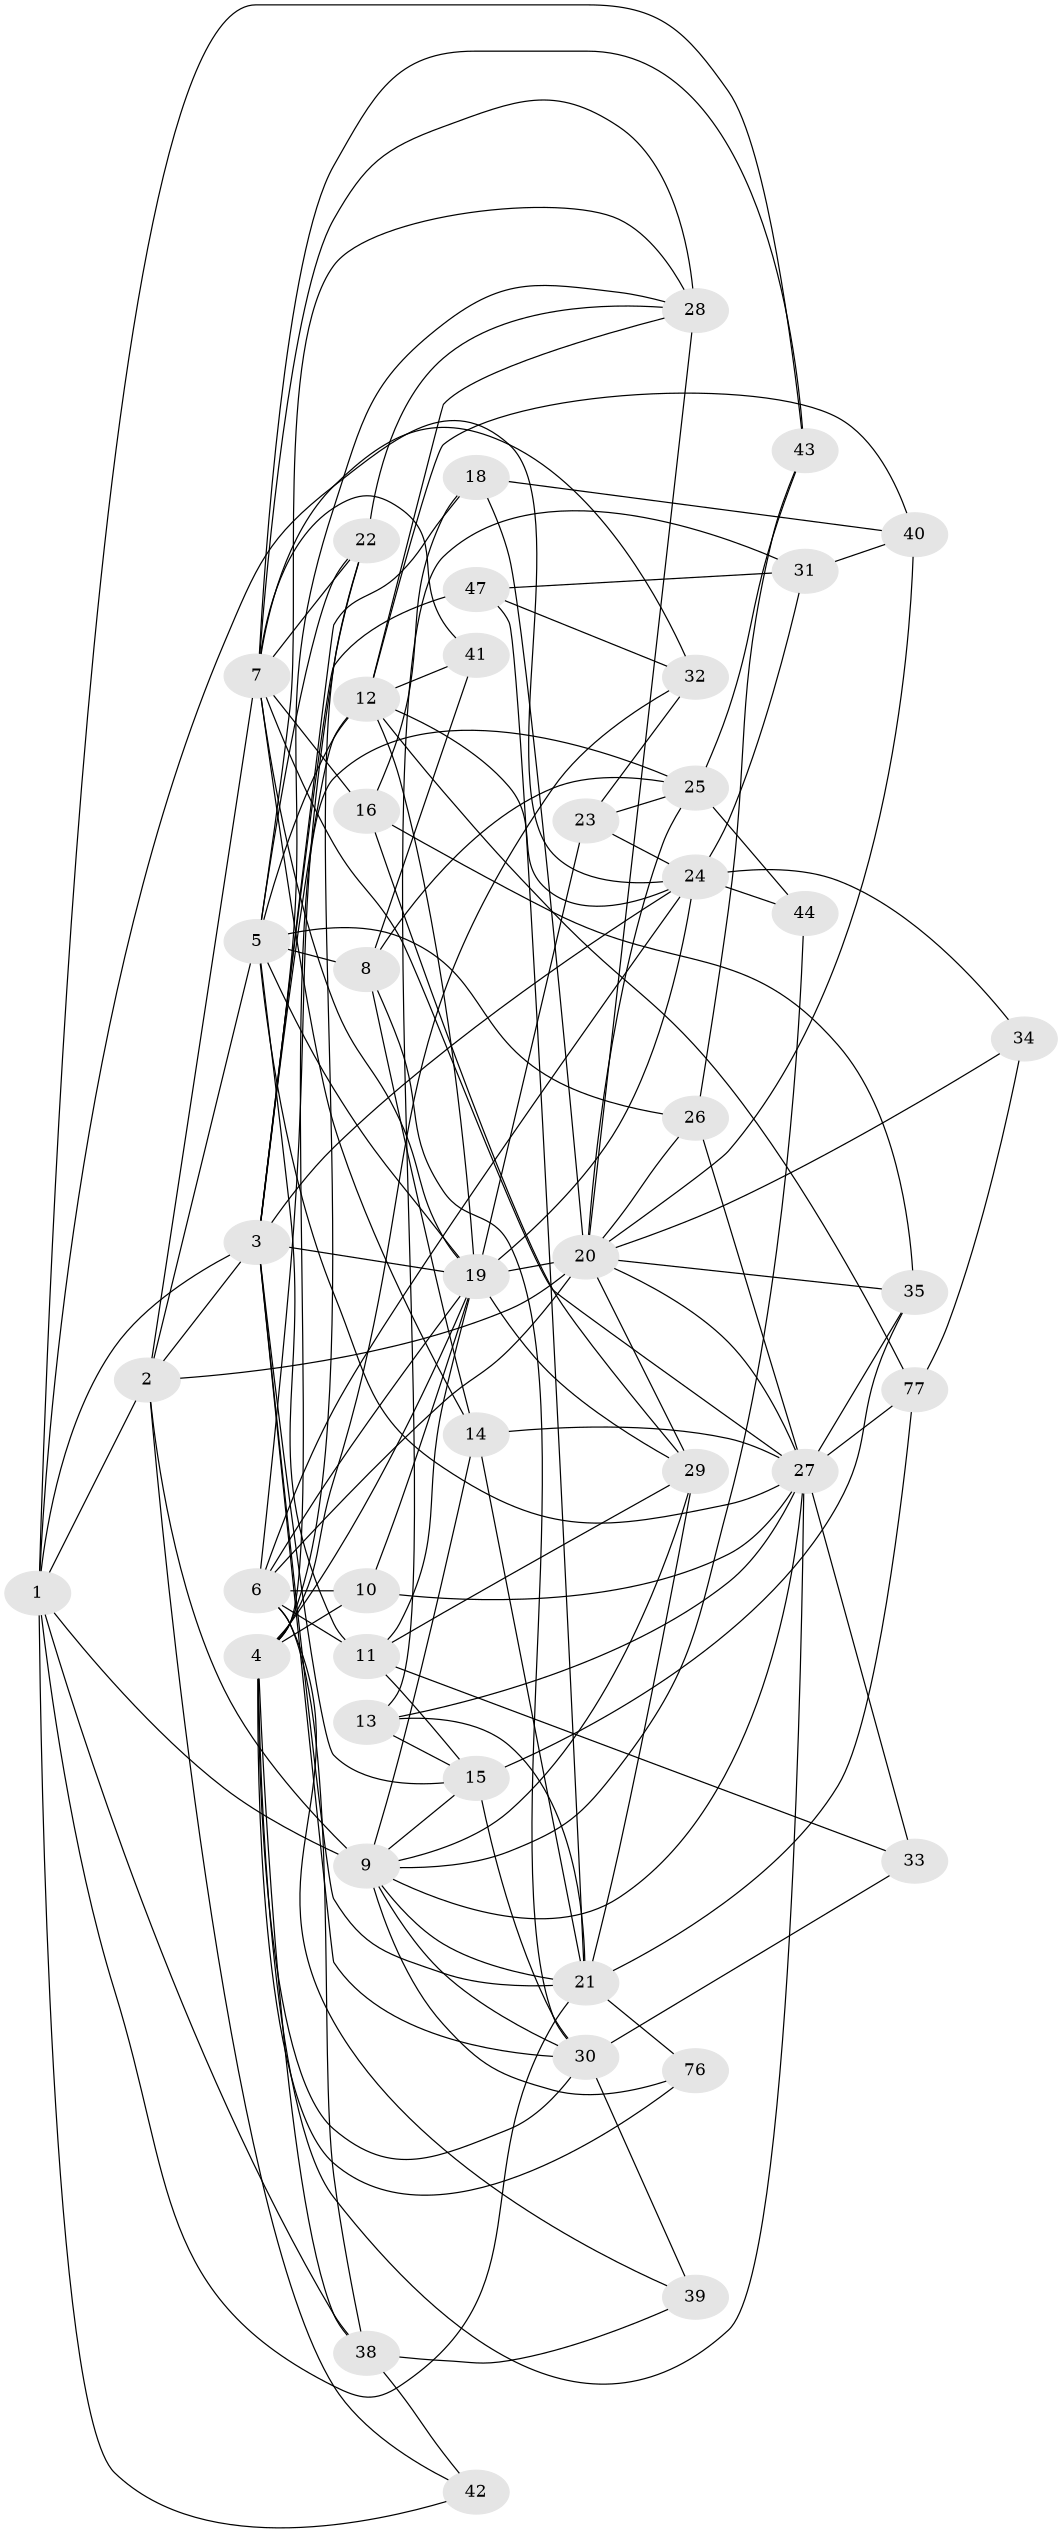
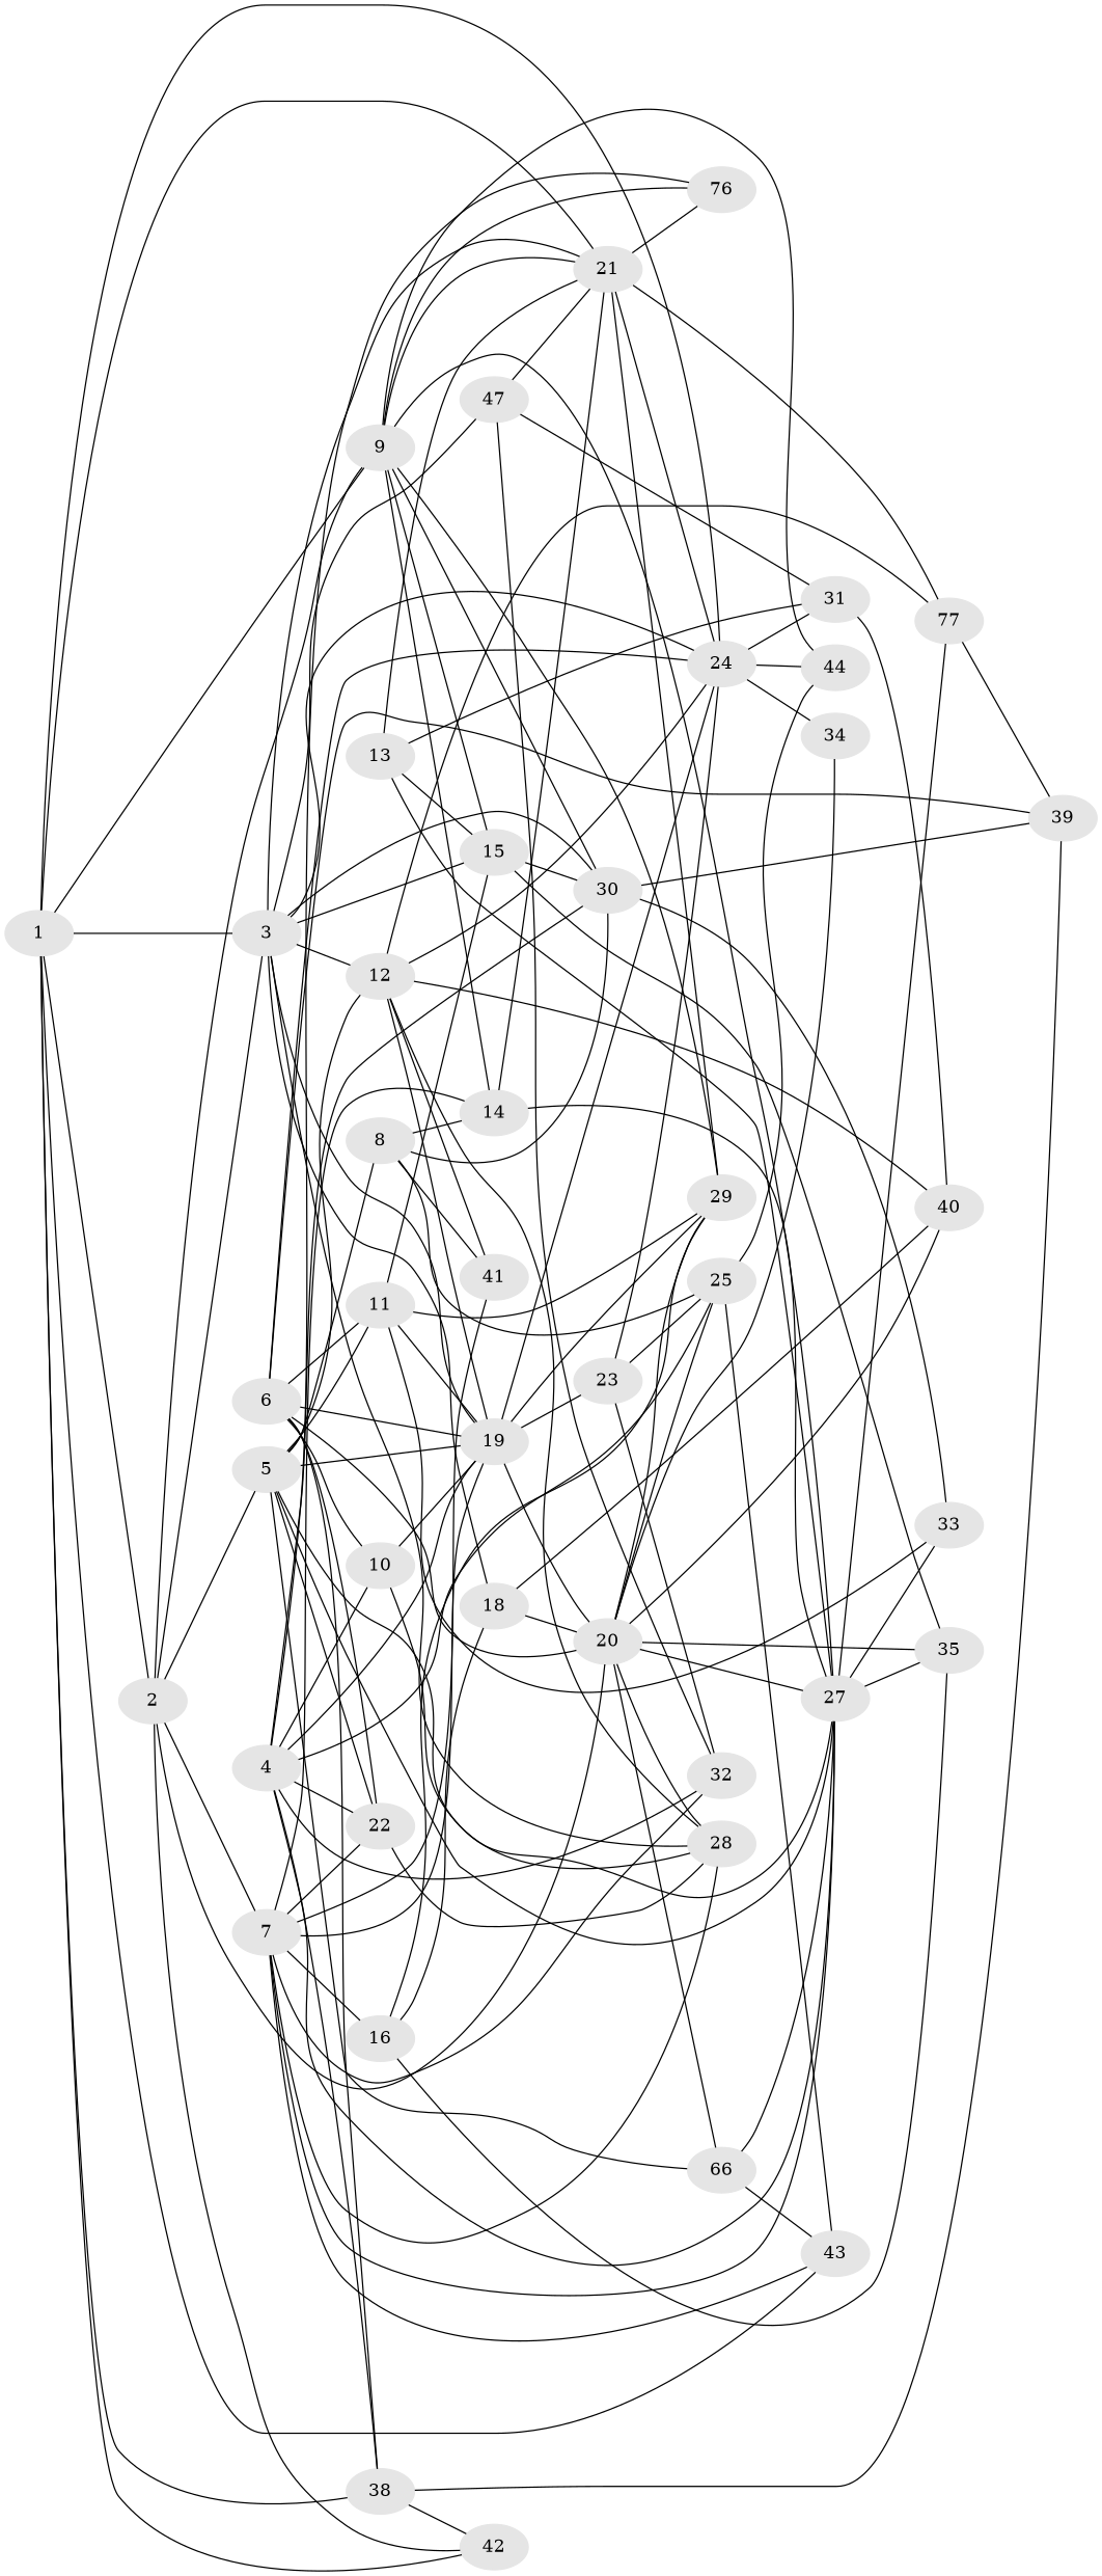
  graph {
    rankdir=LR
    node [color=gray90 style=filled]
    edge [weight=1.0]
    1
    2
    3
    9
    21
    24
    38
    42
    43
    5
    7
    20
    12
    15
    n15 [label=47]
    18
    19
    28
    30
    27
    n21 [label=76]
    14
    29
    44
    n25 [label=77]
    31
    34
    39
    22
    8
    11
-   26
+   26 [label=66]
    32
    16
    41
    25
    40
    35
    23
    33
    4
    10
    6
    13
    1 -- 2
    1 -- 3 [weight=2.0]
    1 -- 9 [weight=2.0]
    1 -- 21
    1 -- 24 [weight=2.0]
    1 -- 38 [weight=2.0]
    1 -- 42
    1 -- 43
    2 -- 3
    2 -- 9
    2 -- 42
    2 -- 5
    2 -- 7 [weight=2.0]
    2 -- 20
    3 -- 21
    3 -- 24
    3 -- 12
    3 -- 15
    3 -- n15
    3 -- 18
    3 -- 19
    3 -- 28
    3 -- 30
    9 -- 21 [weight=2.0]
    9 -- 15
    9 -- 30
    9 -- 27
    9 -- n21
    9 -- 14
    9 -- 29
    9 -- 44
+   21 -- 24
    21 -- n21 [weight=2.0]
    21 -- 29
    21 -- n25
    24 -- 44
    24 -- 31
    24 -- 34 [weight=2.0]
    38 -- 42 [weight=2.0]
    38 -- 39
    5 -- 12 [weight=3.0]
    5 -- 19
    5 -- 28
    5 -- 27
    5 -- 22
    5 -- 8 [weight=2.0]
    5 -- 11
    5 -- 26
    7 -- 43
    7 -- 19
    7 -- 28
    7 -- 27
    7 -- 14
    7 -- 22
    7 -- 32
    7 -- 16
    7 -- 41 [weight=2.0]
    20 -- 28
    20 -- 27
    20 -- 29
    20 -- 34
    20 -- 26
    20 -- 25
    20 -- 40
    20 -- 35
    12 -- 24
    12 -- 19
    12 -- 28 [weight=3.0]
    12 -- n25
    12 -- 41
    12 -- 40
    15 -- 30
    15 -- 35
    n15 -- 21
    n15 -- 31
    n15 -- 32
    18 -- 20
    18 -- 40
    19 -- 24
    19 -- 20
    19 -- 29
    19 -- 23
    30 -- 39
    30 -- 33
    27 -- n25
    27 -- 35
    27 -- 33
    14 -- 21
    14 -- 27
-   n25 -- 34
+   n25 -- 39
    31 -- 40
    22 -- 28
    8 -- 30 [weight=2.0]
    8 -- 14
    8 -- 41
    8 -- 25 [weight=2.0]
    11 -- 15 [weight=3.0]
    11 -- 19
    11 -- 29
    11 -- 33
    26 -- 43
    26 -- 27
    16 -- 18
    16 -- 29
    16 -- 35
    25 -- 43
    25 -- 44 [weight=2.0]
    23 -- 24
    23 -- 32
    23 -- 25
    4 -- 38
    4 -- 19
    4 -- 30
    4 -- 27
    4 -- n21
    4 -- 22
    4 -- 32
    4 -- 25
    4 -- 10
    10 -- 19
    10 -- 27
    6 -- 24
    6 -- 38 [weight=2.0]
    6 -- 20
    6 -- 19
    6 -- 39
    6 -- 22
    6 -- 11 [weight=2.0]
    6 -- 10
    13 -- 21
    13 -- 15
    13 -- 27
    13 -- 31
  }
